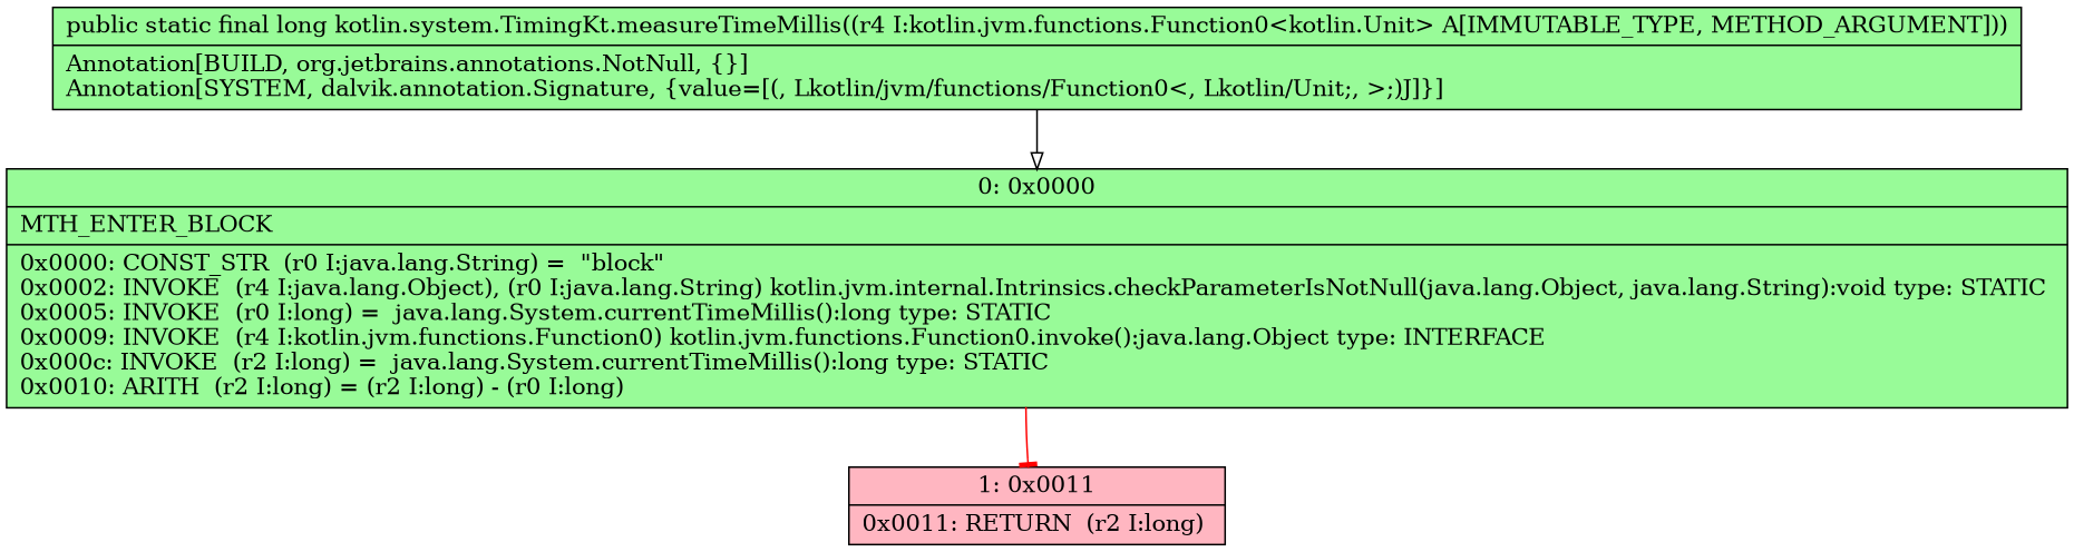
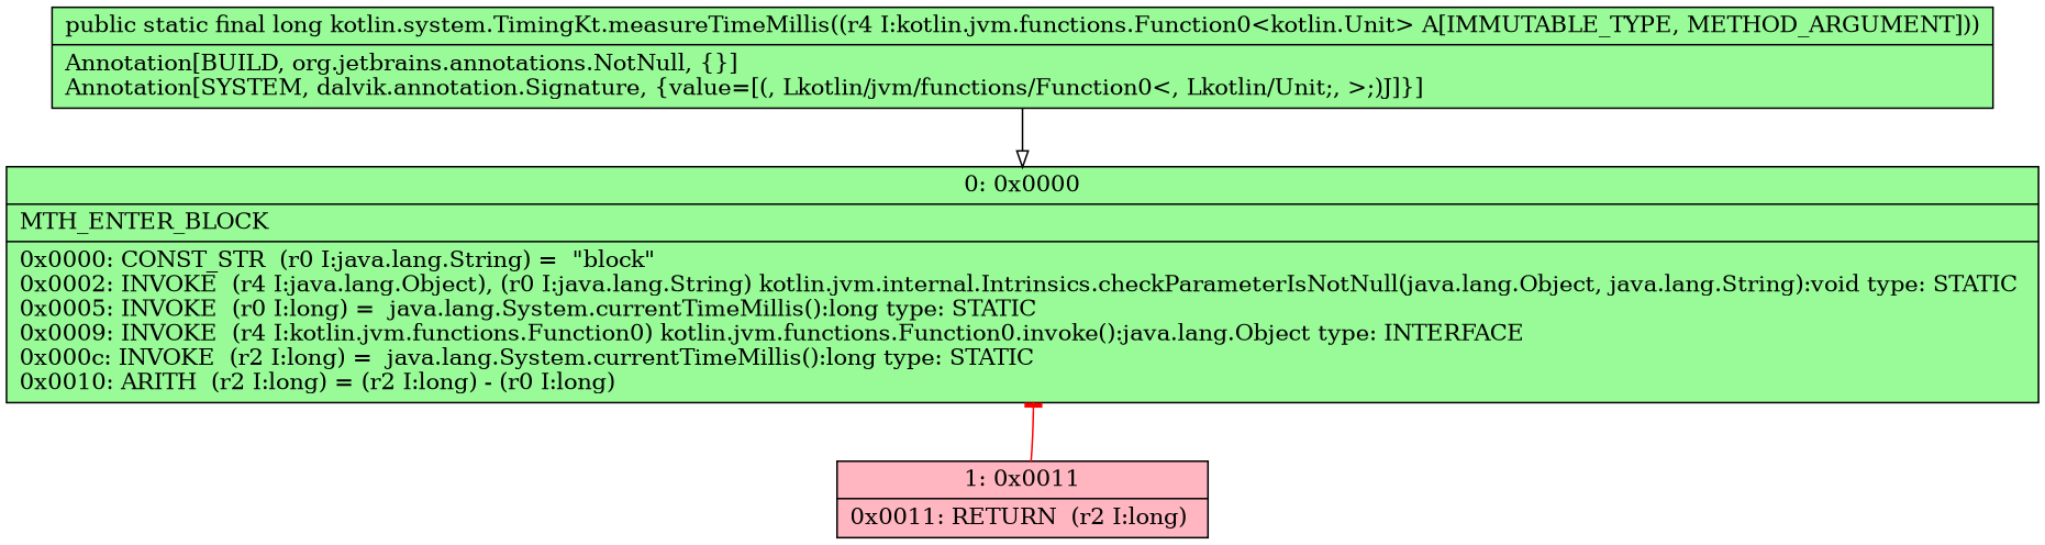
  digraph {
    node [shape=record style=filled fillcolor=palegreen]
    n1 [label="{0\:\ 0x0000|MTH_ENTER_BLOCK\l|0x0000: CONST_STR  (r0 I:java.lang.String) =  \"block\" \l0x0002: INVOKE  (r4 I:java.lang.Object), (r0 I:java.lang.String) kotlin.jvm.internal.Intrinsics.checkParameterIsNotNull(java.lang.Object, java.lang.String):void type: STATIC \l0x0005: INVOKE  (r0 I:long) =  java.lang.System.currentTimeMillis():long type: STATIC \l0x0009: INVOKE  (r4 I:kotlin.jvm.functions.Function0) kotlin.jvm.functions.Function0.invoke():java.lang.Object type: INTERFACE \l0x000c: INVOKE  (r2 I:long) =  java.lang.System.currentTimeMillis():long type: STATIC \l0x0010: ARITH  (r2 I:long) = (r2 I:long) \- (r0 I:long) \l}"]
    n2 [label="{1\:\ 0x0011|0x0011: RETURN  (r2 I:long) \l}" fillcolor=lightpink]
    n3 [label="{public static final long kotlin.system.TimingKt.measureTimeMillis((r4 I:kotlin.jvm.functions.Function0\<kotlin.Unit\> A[IMMUTABLE_TYPE, METHOD_ARGUMENT]))  | Annotation[BUILD, org.jetbrains.annotations.NotNull, \{\}]\lAnnotation[SYSTEM, dalvik.annotation.Signature, \{value=[(, Lkotlin\/jvm\/functions\/Function0\<, Lkotlin\/Unit;, \>;)J]\}]\l}"]
-   n1 -> n2 [color=red arrowhead=tee]
+   n2 -> n1 [color=red arrowhead=tee]
    n3 -> n1 [color=black arrowhead=onormal]
  }
